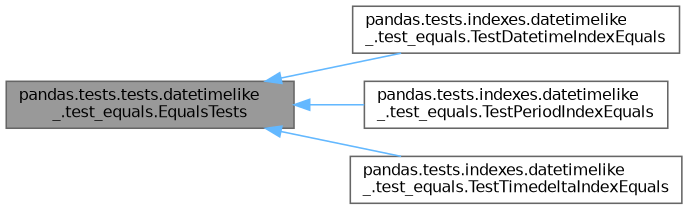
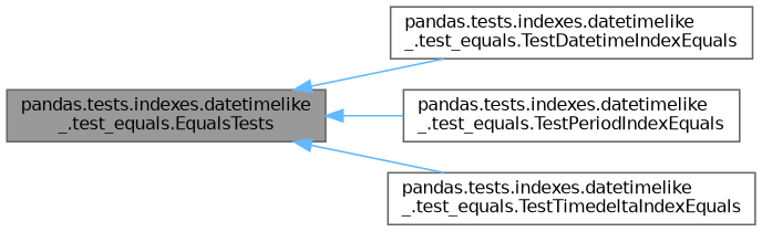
  digraph {
    rankdir=LR
    node [color=gray40 fillcolor=white fontname=Helvetica fontsize=10 shape=box style=filled]
    edge [color=steelblue1 dir=back fontname=Helvetica fontsize=10 labelfontname=Helvetica labelfontsize=10 style=solid]
-   n1 [fillcolor=grey60 fontcolor=black height=0.2 label="pandas.tests.tests.datetimelike\l_.test_equals.EqualsTests" width=0.4]
+   n1 [fillcolor=grey60 fontcolor=black height=0.2 label="pandas.tests.indexes.datetimelike\l_.test_equals.EqualsTests" width=0.4]
    n2 [height=0.2 label="pandas.tests.indexes.datetimelike\l_.test_equals.TestDatetimeIndexEquals" width=0.4]
    n3 [height=0.2 label="pandas.tests.indexes.datetimelike\l_.test_equals.TestPeriodIndexEquals" width=0.4]
    n4 [height=0.2 label="pandas.tests.indexes.datetimelike\l_.test_equals.TestTimedeltaIndexEquals" width=0.4]
    n1 -> n2
    n1 -> n3
    n1 -> n4
  }
